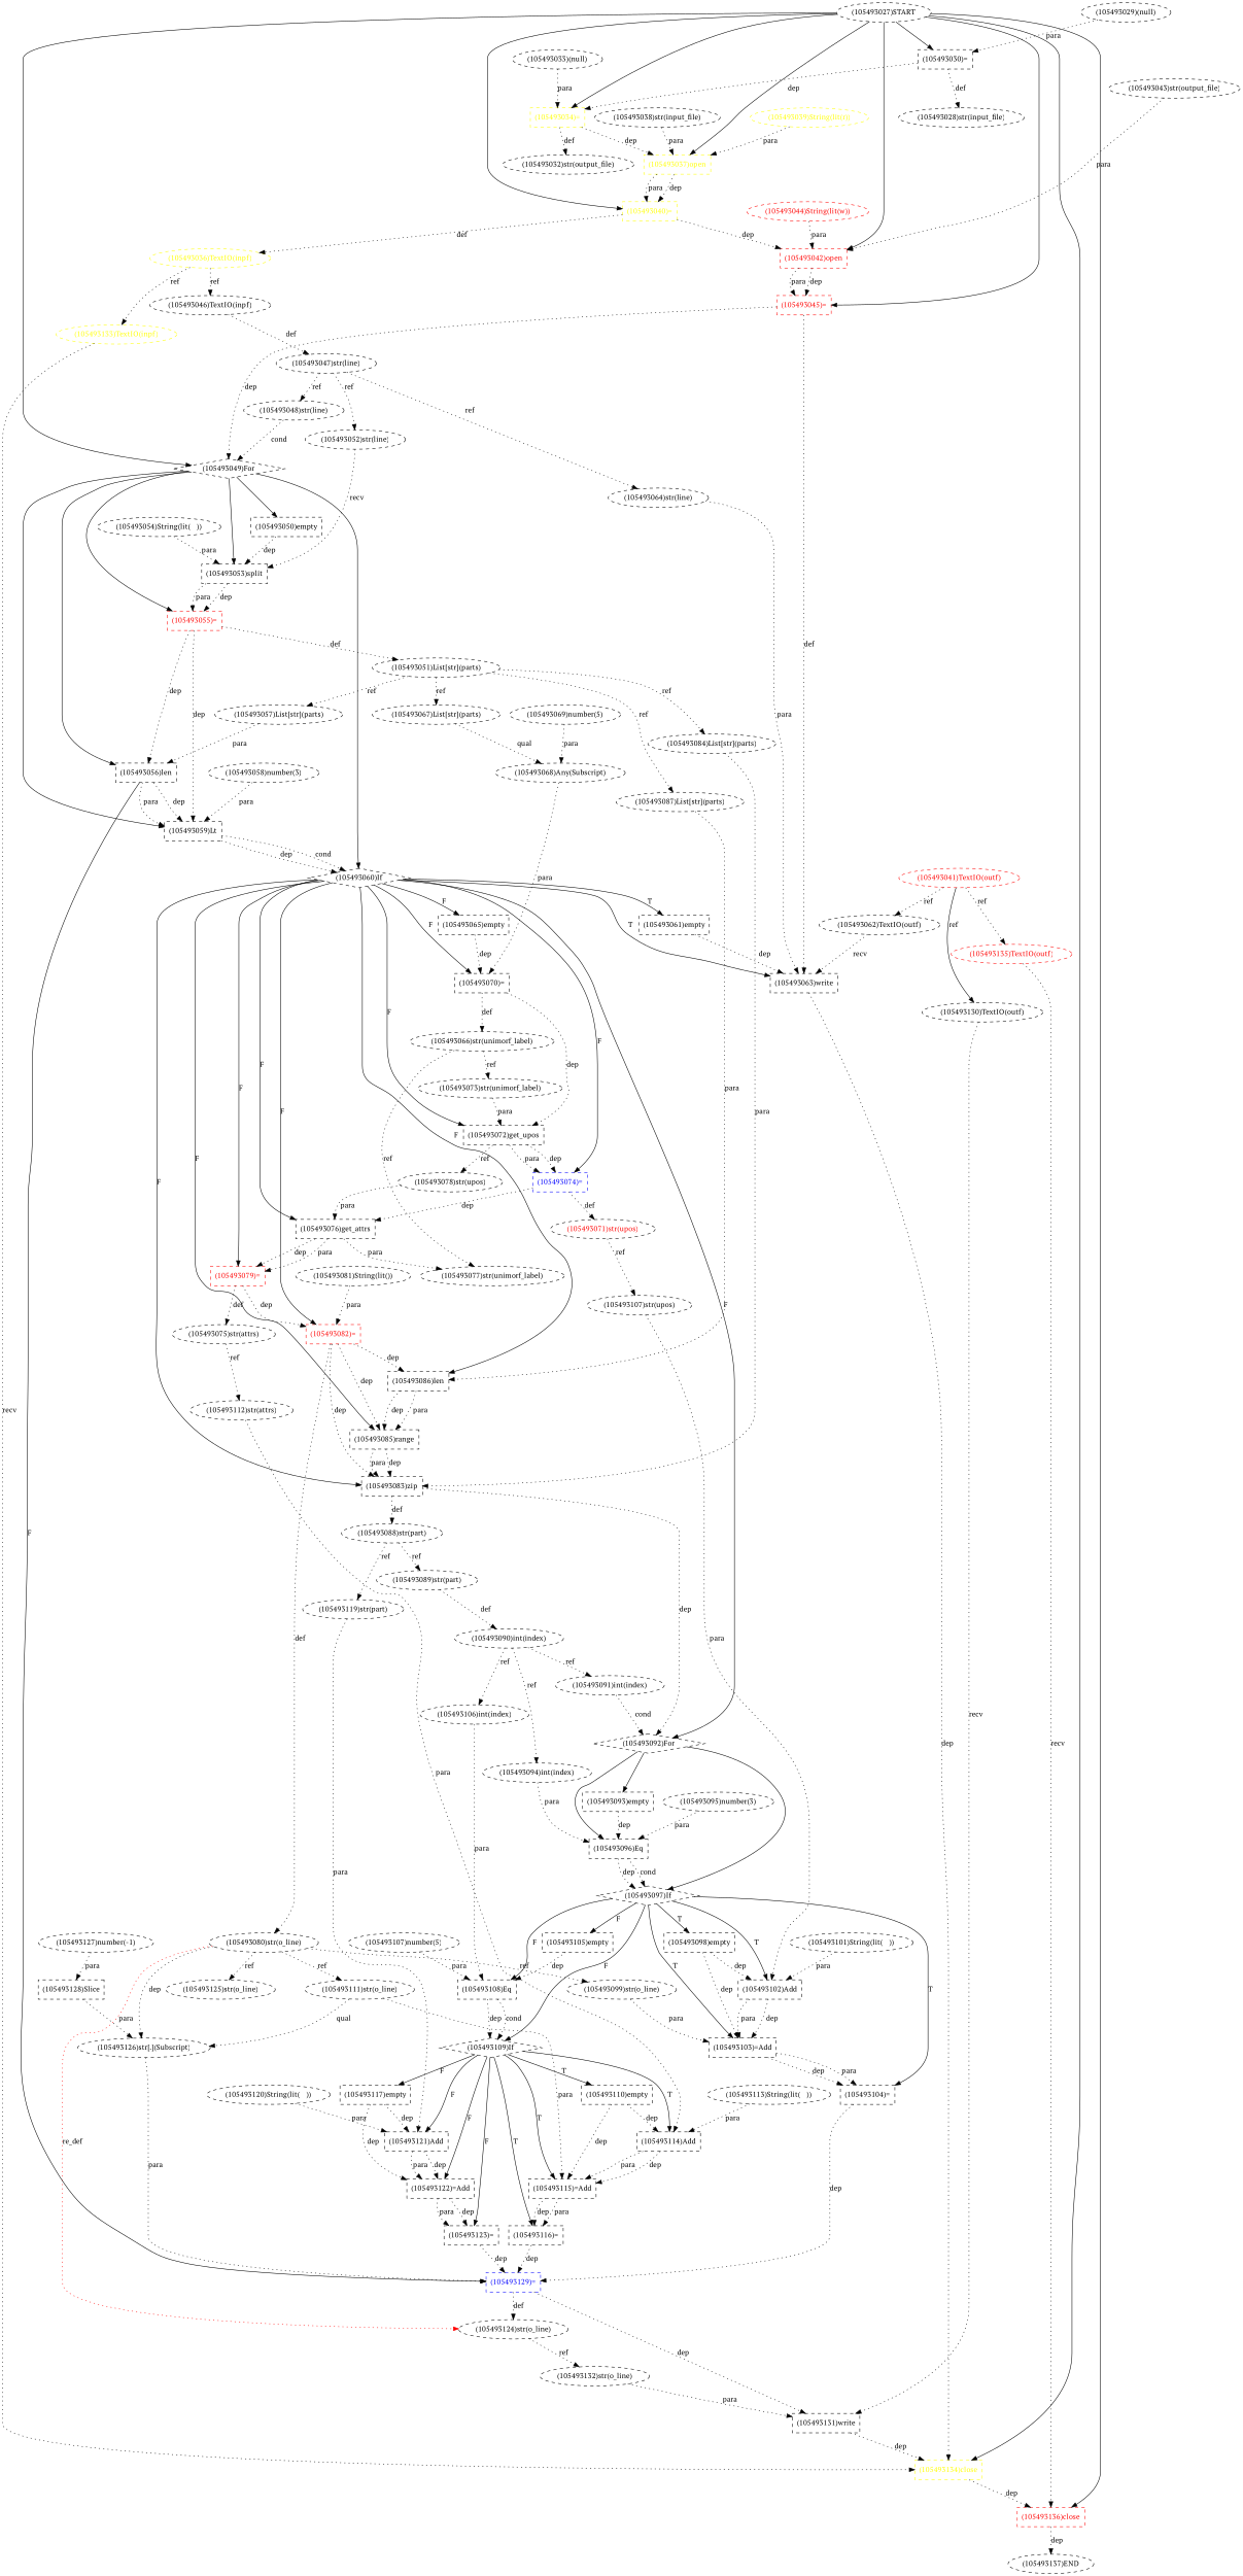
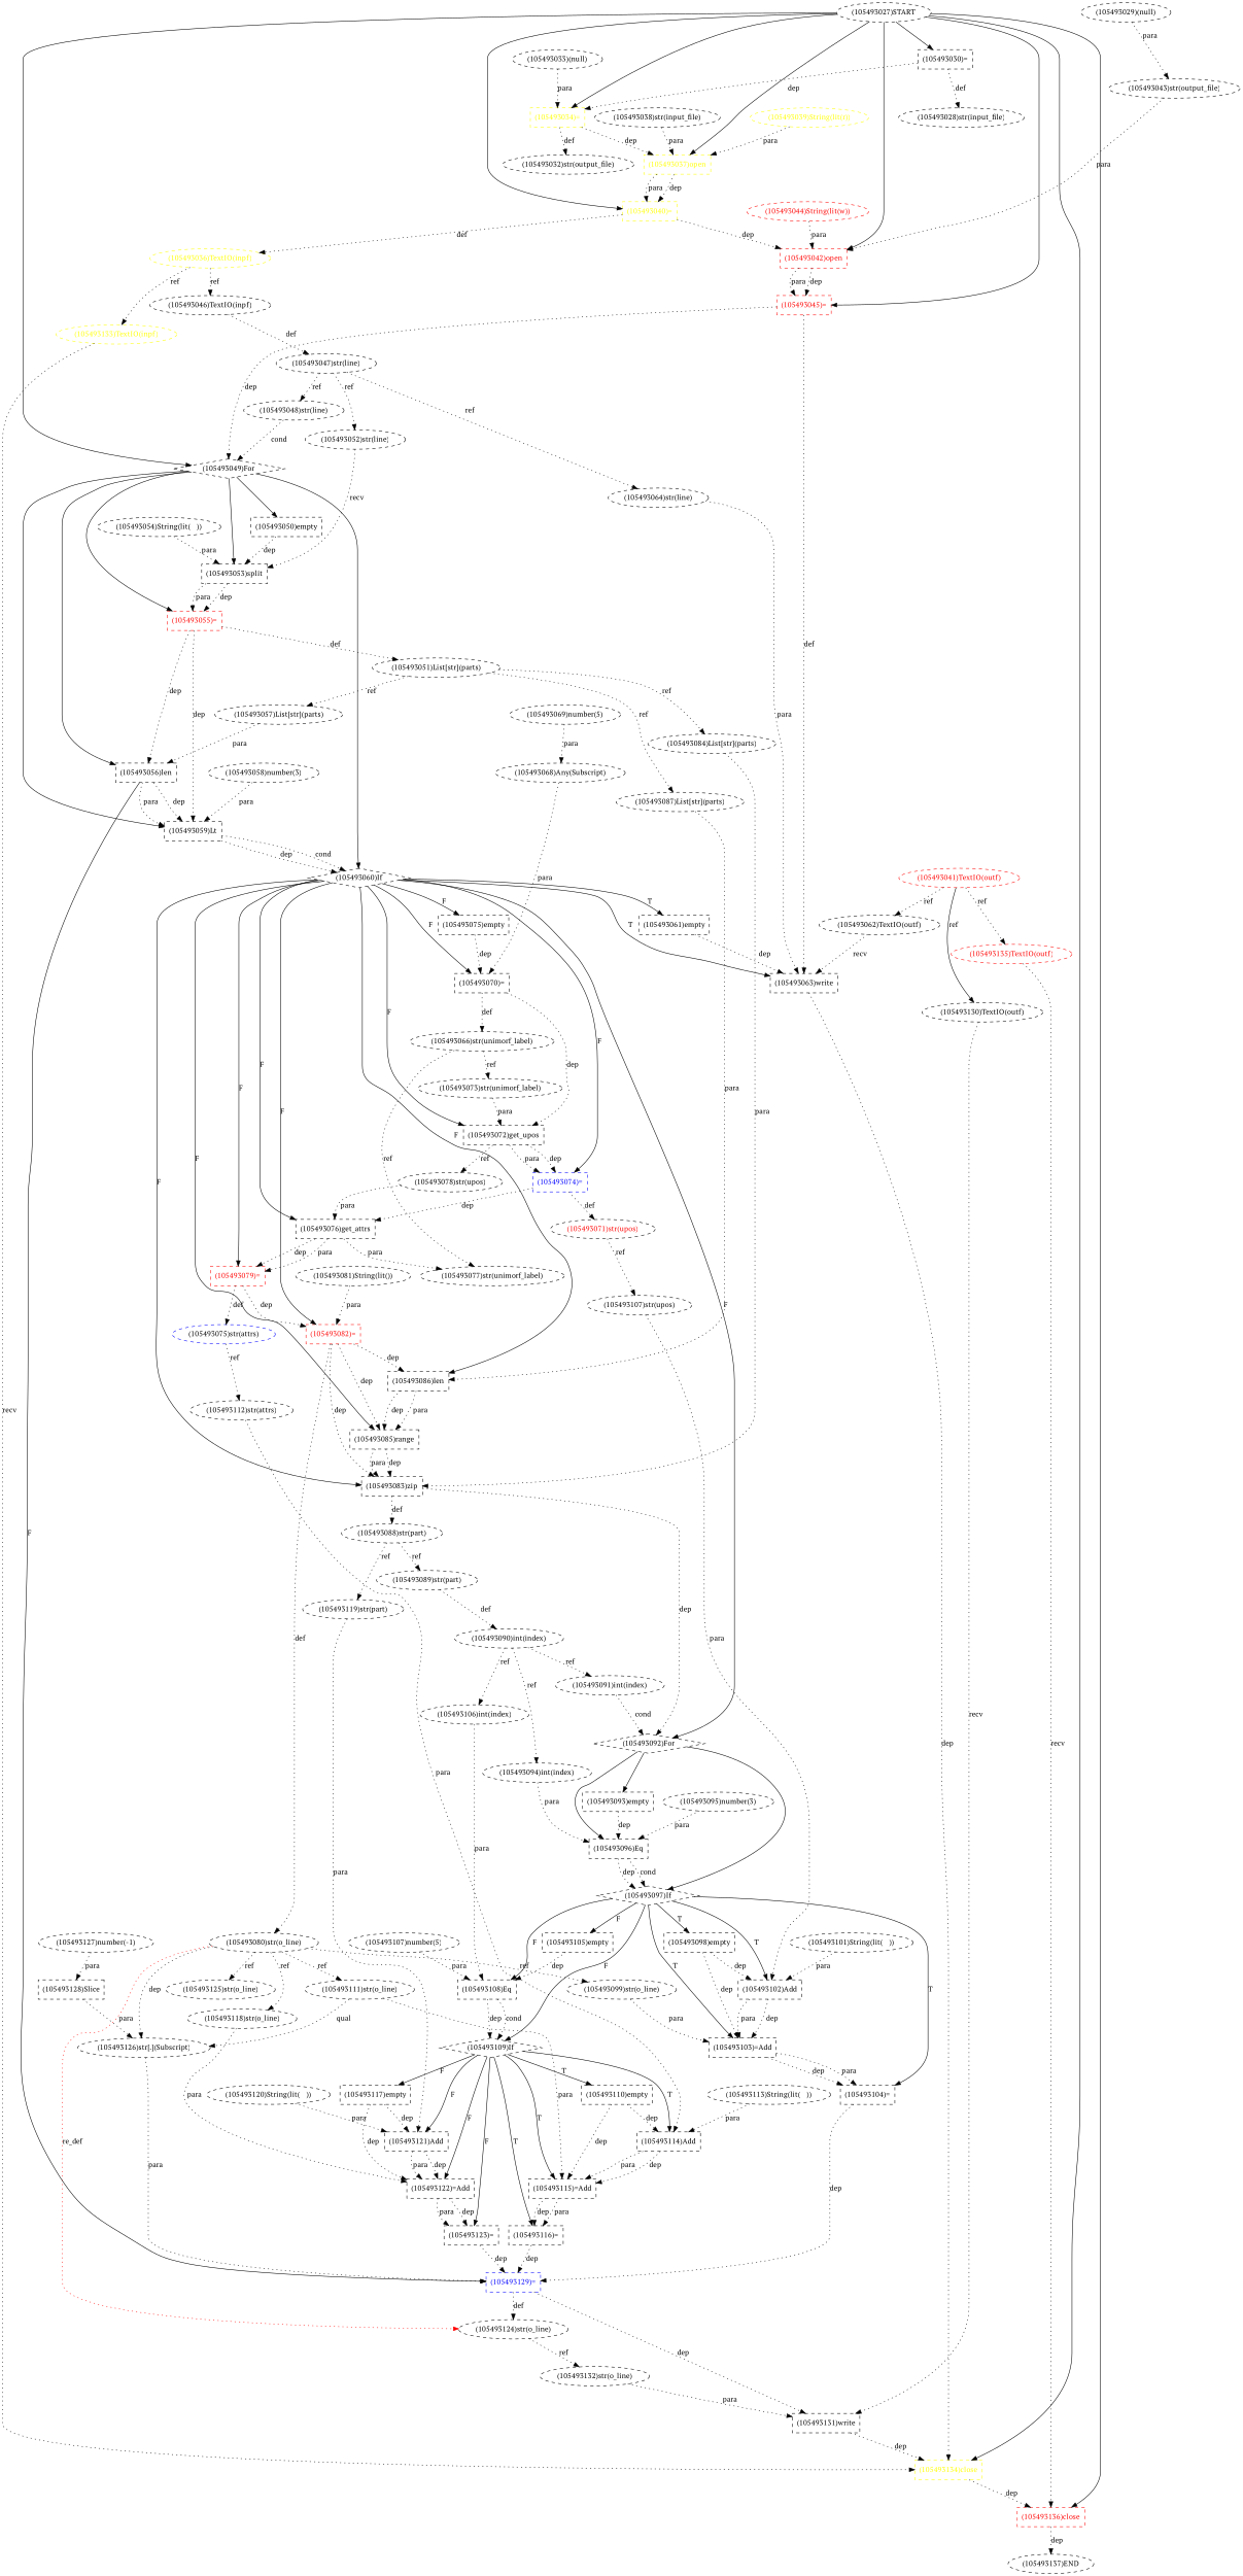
  digraph {
    fontname="PT Serif"
    node [fontname="PT Serif" shape=ellipse style=dashed]
    edge [fontname="PT Serif" style=dotted]
    n1 [label="(105493029)(null)"]
    n2 [color=black fontcolor=black label="(105493030)=" shape=box]
    n3 [color=yellow fontcolor=yellow label="(105493034)=" shape=box]
    n4 [label="(105493028)str(input_file)"]
    n5 [color=blue fontcolor=blue label="(105493129)=" shape=box]
    n6 [label="(105493131)write" shape=box]
    n7 [label="(105493124)str(o_line)"]
    n8 [color=yellow fontcolor=yellow label="(105493134)close" shape=box]
    n9 [label="(105493132)str(o_line)"]
    n10 [label="(105493060)If" shape=diamond]
    n11 [label="(105493085)range" shape=box]
    n12 [color=black fontcolor=black label="(105493070)=" shape=box]
    n13 [label="(105493076)get_attrs" shape=box]
    n14 [label="(105493092)For" shape=diamond]
    n15 [label="(105493086)len" shape=box]
    n16 [label="(105493072)get_upos" shape=box]
    n17 [color=blue fontcolor=blue label="(105493074)=" shape=box]
    n18 [color=red fontcolor=red label="(105493079)=" shape=box]
    n19 [color=red fontcolor=red label="(105493082)=" shape=box]
-   n20 [label="(105493065)empty" shape=box]
+   n20 [label="(105493075)empty" shape=box]
    n21 [label="(105493083)zip" shape=box]
    n22 [label="(105493061)empty" shape=box]
    n23 [label="(105493063)write" shape=box]
    n24 [label="(105493066)str(unimorf_label)"]
    n25 [label="(105493077)str(unimorf_label)"]
    n26 [label="(105493096)Eq" shape=box]
    n27 [label="(105493093)empty" shape=box]
    n28 [label="(105493097)If" shape=diamond]
    n29 [label="(105493078)str(upos)"]
    n30 [fontcolor=red label="(105493071)str(upos)"]
-   n31 [label="(105493075)str(attrs)"]
+   n31 [label="(105493075)str(attrs)" color=blue]
    n32 [label="(105493080)str(o_line)"]
    n33 [label="(105493088)str(part)"]
    n34 [label="(105493121)Add" shape=box]
    n35 [label="(105493122)=Add" shape=box]
    n36 [label="(105493123)=" shape=box]
    n37 [label="(105493106)int(index)"]
    n38 [label="(105493108)Eq" shape=box]
    n39 [label="(105493109)If" shape=diamond]
    n40 [label="(105493095)number(3)"]
    n41 [color=red fontcolor=red label="(105493055)=" shape=box]
    n42 [label="(105493051)List[str](parts)"]
    n43 [label="(105493059)Lt" shape=box]
    n44 [label="(105493056)len" shape=box]
    n45 [label="(105493084)List[str](parts)"]
    n46 [label="(105493087)List[str](parts)"]
-   n47 [label="(105493067)List[str](parts)"]
    n48 [label="(105493057)List[str](parts)"]
    n49 [label="(105493101)String(lit(	))"]
    n50 [label="(105493102)Add" shape=box]
    n51 [label="(105493103)=Add" shape=box]
    n52 [label="(105493125)str(o_line)"]
    n53 [label="(105493126)str[.](Subscript)"]
    n54 [label="(105493058)number(3)"]
    n55 [label="(105493119)str(part)"]
    n56 [label="(105493137)END" shape=""]
    n57 [label="(105493062)TextIO(outf)"]
    n58 [color=red fontcolor=red label="(105493045)=" shape=box]
    n59 [label="(105493049)For" shape=diamond]
    n60 [label="(105493053)split" shape=box]
    n61 [label="(105493050)empty" shape=box]
    n62 [color=red fontcolor=red label="(105493041)TextIO(outf)"]
    n63 [color=red fontcolor=red label="(105493135)TextIO(outf)"]
    n64 [label="(105493130)TextIO(outf)"]
    n65 [label="(105493073)str(unimorf_label)"]
    n66 [label="(105493098)empty" shape=box]
    n67 [label="(105493104)=" shape=box]
    n68 [label="(105493090)int(index)"]
    n69 [label="(105493094)int(index)"]
    n70 [label="(105493091)int(index)"]
    n71 [color=red fontcolor=red label="(105493136)close" shape=box]
    n72 [label="(105493105)empty" shape=box]
    n73 [label="(105493047)str(line)"]
    n74 [label="(105493052)str(line)"]
    n75 [label="(105493048)str(line)"]
    n76 [label="(105493064)str(line)"]
    n77 [label="(105493120)String(lit(	))"]
    n78 [color=yellow fontcolor=yellow label="(105493037)open" shape=box]
    n79 [label="(105493032)str(output_file)"]
    n80 [color=yellow fontcolor=yellow label="(105493040)=" shape=box]
    n81 [color=yellow fontcolor=yellow label="(105493133)TextIO(inpf)"]
    n82 [label="(105493112)str(attrs)"]
    n83 [label="(105493114)Add" shape=box]
+   n84 [label="(105493118)str(o_line)"]
    n85 [label="(105493111)str(o_line)"]
    n86 [label="(105493099)str(o_line)"]
    n87 [label="(105493115)=Add" shape=box]
    n88 [label="(105493107)number(5)"]
    n89 [label="(105493113)String(lit(	))"]
    n90 [color=red fontcolor=red label="(105493042)open" shape=box]
    n91 [color=yellow fontcolor=yellow label="(105493036)TextIO(inpf)"]
    n92 [label="(105493117)empty" shape=box]
    n93 [label="(105493046)TextIO(inpf)"]
    n94 [label="(105493110)empty" shape=box]
    n95 [label="(105493116)=" shape=box]
    n96 [label="(105493081)String(lit())"]
    n97 [label="(105493089)str(part)"]
    n98 [label="(105493054)String(lit(	))"]
    n99 [label="(105493027)START" shape=""]
    n100 [label="(105493107)str(upos)"]
    n101 [label="(105493128)Slice" shape=box]
    n102 [color=red fontcolor=red label="(105493044)String(lit(w))"]
    n103 [label="(105493043)str(output_file)"]
    n104 [label="(105493068)Any(Subscript)"]
    n105 [color=yellow fontcolor=yellow label="(105493039)String(lit(r))"]
    n106 [label="(105493069)number(5)"]
    n107 [label="(105493127)number(-1)"]
    n108 [label="(105493033)(null)"]
    n109 [label="(105493038)str(input_file)"]
-   n1 -> n2 [label=para]
+   n1 -> n103 [label=para]
    n2 -> n3 [label=dep]
    n2 -> n4 [label=def]
    n3 -> n78 [label=dep]
    n3 -> n79 [label=def]
    n5 -> n6 [label=dep]
    n5 -> n7 [label=def]
    n6 -> n8 [label=dep]
    n7 -> n9 [label=ref]
    n8 -> n71 [label=dep]
    n9 -> n6 [label=para]
    n10 -> n11 [label=F style=""]
    n10 -> n12 [label=F style=""]
    n10 -> n13 [label=F style=""]
    n10 -> n14 [label=F style=""]
    n10 -> n15 [label=F style=""]
    n10 -> n16 [label=F style=""]
    n10 -> n17 [label=F style=""]
    n10 -> n18 [label=F style=""]
    n10 -> n19 [label=F style=""]
    n10 -> n20 [label=F style=""]
    n10 -> n21 [label=F style=""]
    n10 -> n22 [label=T style=""]
    n10 -> n23 [label=T style=""]
    n11 -> n21 [label=dep]
    n11 -> n21 [label=para]
    n12 -> n16 [label=dep]
    n12 -> n24 [label=def]
    n13 -> n18 [label=dep]
    n13 -> n18 [label=para]
    n13 -> n25 [label=para]
    n14 -> n26 [style=solid]
    n14 -> n27 [style=solid]
    n14 -> n28 [style=solid]
    n15 -> n11 [label=dep]
    n15 -> n11 [label=para]
    n16 -> n17 [label=dep]
    n16 -> n17 [label=para]
    n16 -> n29 [label=ref]
    n17 -> n13 [label=dep]
    n17 -> n30 [label=def]
    n18 -> n19 [label=dep]
    n18 -> n31 [label=def]
    n19 -> n11 [label=dep]
    n19 -> n15 [label=dep]
    n19 -> n21 [label=dep]
    n19 -> n32 [label=def]
    n20 -> n12 [label=dep]
    n21 -> n14 [label=dep]
    n21 -> n33 [label=def]
    n22 -> n23 [label=dep]
    n23 -> n8 [label=dep]
    n24 -> n25 [label=ref]
    n24 -> n65 [label=ref]
    n26 -> n28 [label=dep]
    n26 -> n28 [label=cond]
    n27 -> n26 [label=dep]
    n28 -> n38 [label=F style=""]
    n28 -> n39 [label=F style=""]
    n28 -> n50 [label=T style=""]
    n28 -> n51 [label=T style=""]
    n28 -> n66 [label=T style=""]
    n28 -> n67 [label=T style=""]
    n28 -> n72 [label=F style=""]
    n29 -> n13 [label=para]
    n30 -> n100 [label=ref]
    n31 -> n82 [label=ref]
    n32 -> n7 [color=red label=re_def]
    n32 -> n52 [label=ref]
    n32 -> n53 [label=dep]
+   n32 -> n84 [label=ref]
    n32 -> n85 [label=ref]
    n32 -> n86 [label=ref]
    n33 -> n55 [label=ref]
    n33 -> n97 [label=ref]
    n34 -> n35 [label=dep]
    n34 -> n35 [label=para]
    n35 -> n36 [label=dep]
    n35 -> n36 [label=para]
    n36 -> n5 [label=dep]
    n37 -> n38 [label=para]
    n38 -> n39 [label=dep]
    n38 -> n39 [label=cond]
    n39 -> n34 [label=F style=""]
    n39 -> n35 [label=F style=""]
    n39 -> n36 [label=F style=""]
    n39 -> n83 [label=T style=""]
    n39 -> n87 [label=T style=""]
    n39 -> n92 [label=F style=""]
    n39 -> n94 [label=T style=""]
    n39 -> n95 [label=T style=""]
    n40 -> n26 [label=para]
    n41 -> n42 [label=def]
    n41 -> n43 [label=dep]
    n41 -> n44 [label=dep]
    n42 -> n45 [label=ref]
    n42 -> n46 [label=ref]
-   n42 -> n47 [label=ref]
    n42 -> n48 [label=ref]
    n43 -> n10 [label=dep]
    n43 -> n10 [label=cond]
    n44 -> n5 [label=F style=""]
    n44 -> n43 [label=dep]
    n44 -> n43 [label=para]
    n45 -> n21 [label=para]
    n46 -> n15 [label=para]
-   n47 -> n104 [label=qual]
    n48 -> n44 [label=para]
    n49 -> n50 [label=para]
    n50 -> n51 [label=dep]
    n50 -> n51 [label=para]
    n51 -> n67 [label=dep]
    n51 -> n67 [label=para]
    n53 -> n5 [label=para]
    n54 -> n43 [label=para]
    n55 -> n34 [label=para]
    n57 -> n23 [label=recv]
    n58 -> n23 [label=def]
    n58 -> n59 [label=dep]
    n59 -> n10 [style=solid]
    n59 -> n41 [style=solid]
    n59 -> n43 [style=solid]
    n59 -> n44 [style=solid]
    n59 -> n60 [style=solid]
    n59 -> n61 [style=solid]
    n60 -> n41 [label=dep]
    n60 -> n41 [label=para]
    n61 -> n60 [label=dep]
    n62 -> n57 [label=ref]
    n62 -> n63 [label=ref]
    n62 -> n64 [label=ref style=solid]
    n63 -> n71 [label=recv]
    n64 -> n6 [label=recv]
    n65 -> n16 [label=para]
    n66 -> n50 [label=dep]
    n66 -> n51 [label=dep]
    n67 -> n5 [label=dep]
    n68 -> n37 [label=ref]
    n68 -> n69 [label=ref]
    n68 -> n70 [label=ref]
    n69 -> n26 [label=para]
    n70 -> n14 [label=cond]
    n71 -> n56 [label=dep]
    n72 -> n38 [label=dep]
    n73 -> n74 [label=ref]
    n73 -> n75 [label=ref]
    n73 -> n76 [label=ref]
    n74 -> n60 [label=recv]
    n75 -> n59 [label=cond]
    n76 -> n23 [label=para]
    n77 -> n34 [label=para]
    n78 -> n80 [label=dep]
    n78 -> n80 [label=para]
    n80 -> n90 [label=dep]
    n80 -> n91 [label=def]
    n81 -> n8 [label=recv]
    n82 -> n83 [label=para]
    n83 -> n87 [label=dep]
    n83 -> n87 [label=para]
+   n84 -> n35 [label=para]
    n85 -> n53 [label=qual]
    n85 -> n87 [label=para]
    n86 -> n51 [label=para]
    n87 -> n95 [label=dep]
    n87 -> n95 [label=para]
    n88 -> n38 [label=para]
    n89 -> n83 [label=para]
    n90 -> n58 [label=dep]
    n90 -> n58 [label=para]
    n91 -> n81 [label=ref]
    n91 -> n93 [label=ref]
    n92 -> n34 [label=dep]
    n92 -> n35 [label=dep]
    n93 -> n73 [label=def]
    n94 -> n83 [label=dep]
    n94 -> n87 [label=dep]
    n95 -> n5 [label=dep]
    n96 -> n19 [label=para]
    n97 -> n68 [label=def]
    n98 -> n60 [label=para]
    n99 -> n2 [style=solid]
    n99 -> n3 [style=solid]
    n99 -> n8 [style=solid]
    n99 -> n58 [style=solid]
    n99 -> n59 [style=solid]
    n99 -> n71 [style=solid]
    n99 -> n78 [style=solid]
    n99 -> n80 [style=solid]
    n99 -> n90 [style=solid]
    n100 -> n50 [label=para]
    n101 -> n53 [label=para]
    n102 -> n90 [label=para]
    n103 -> n90 [label=para]
    n104 -> n12 [label=para]
    n105 -> n78 [label=para]
    n106 -> n104 [label=para]
    n107 -> n101 [label=para]
    n108 -> n3 [label=para]
    n109 -> n78 [label=para]
  }
